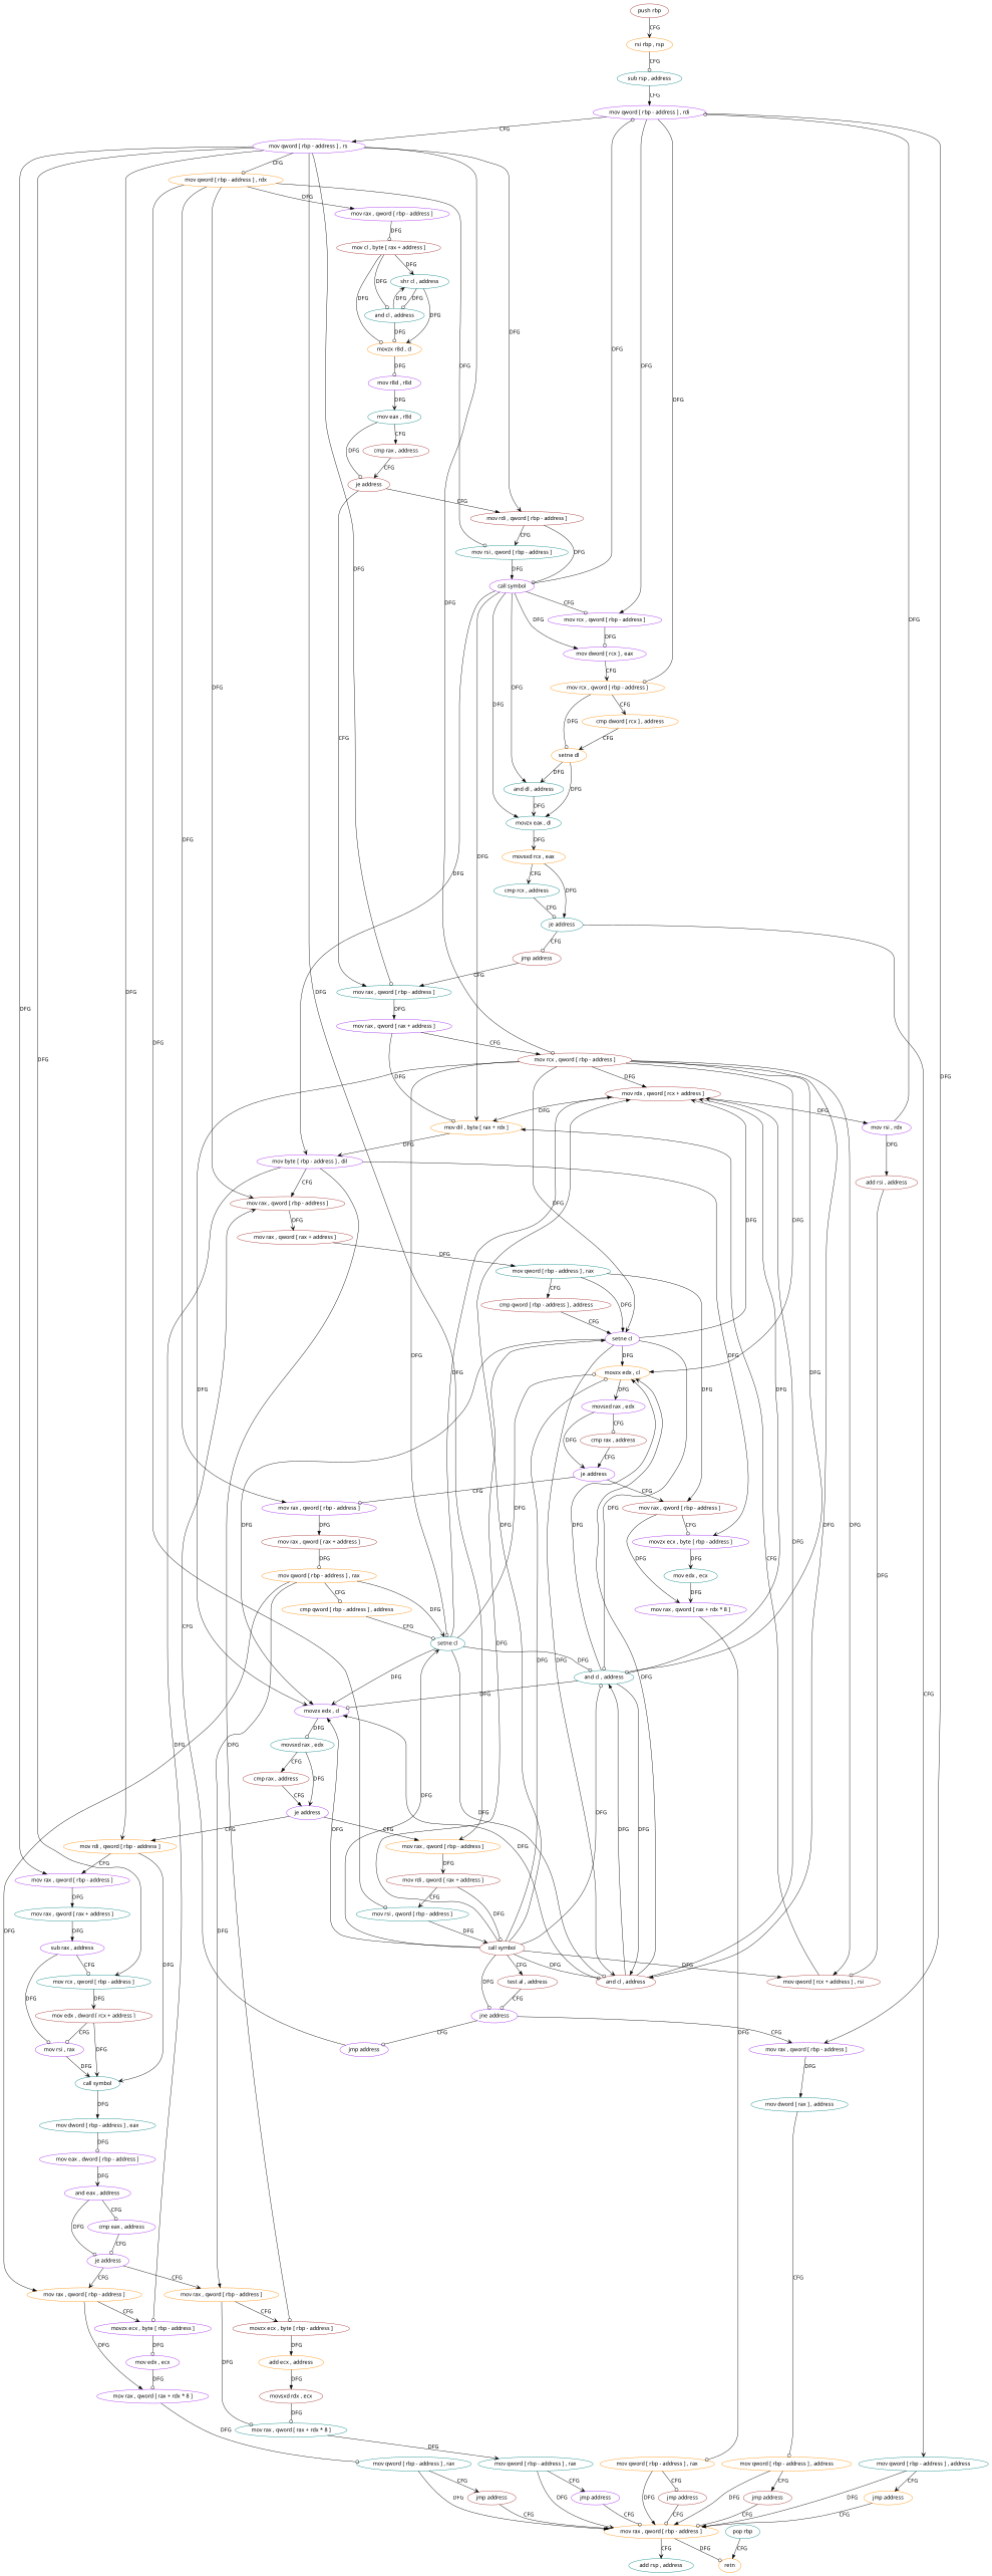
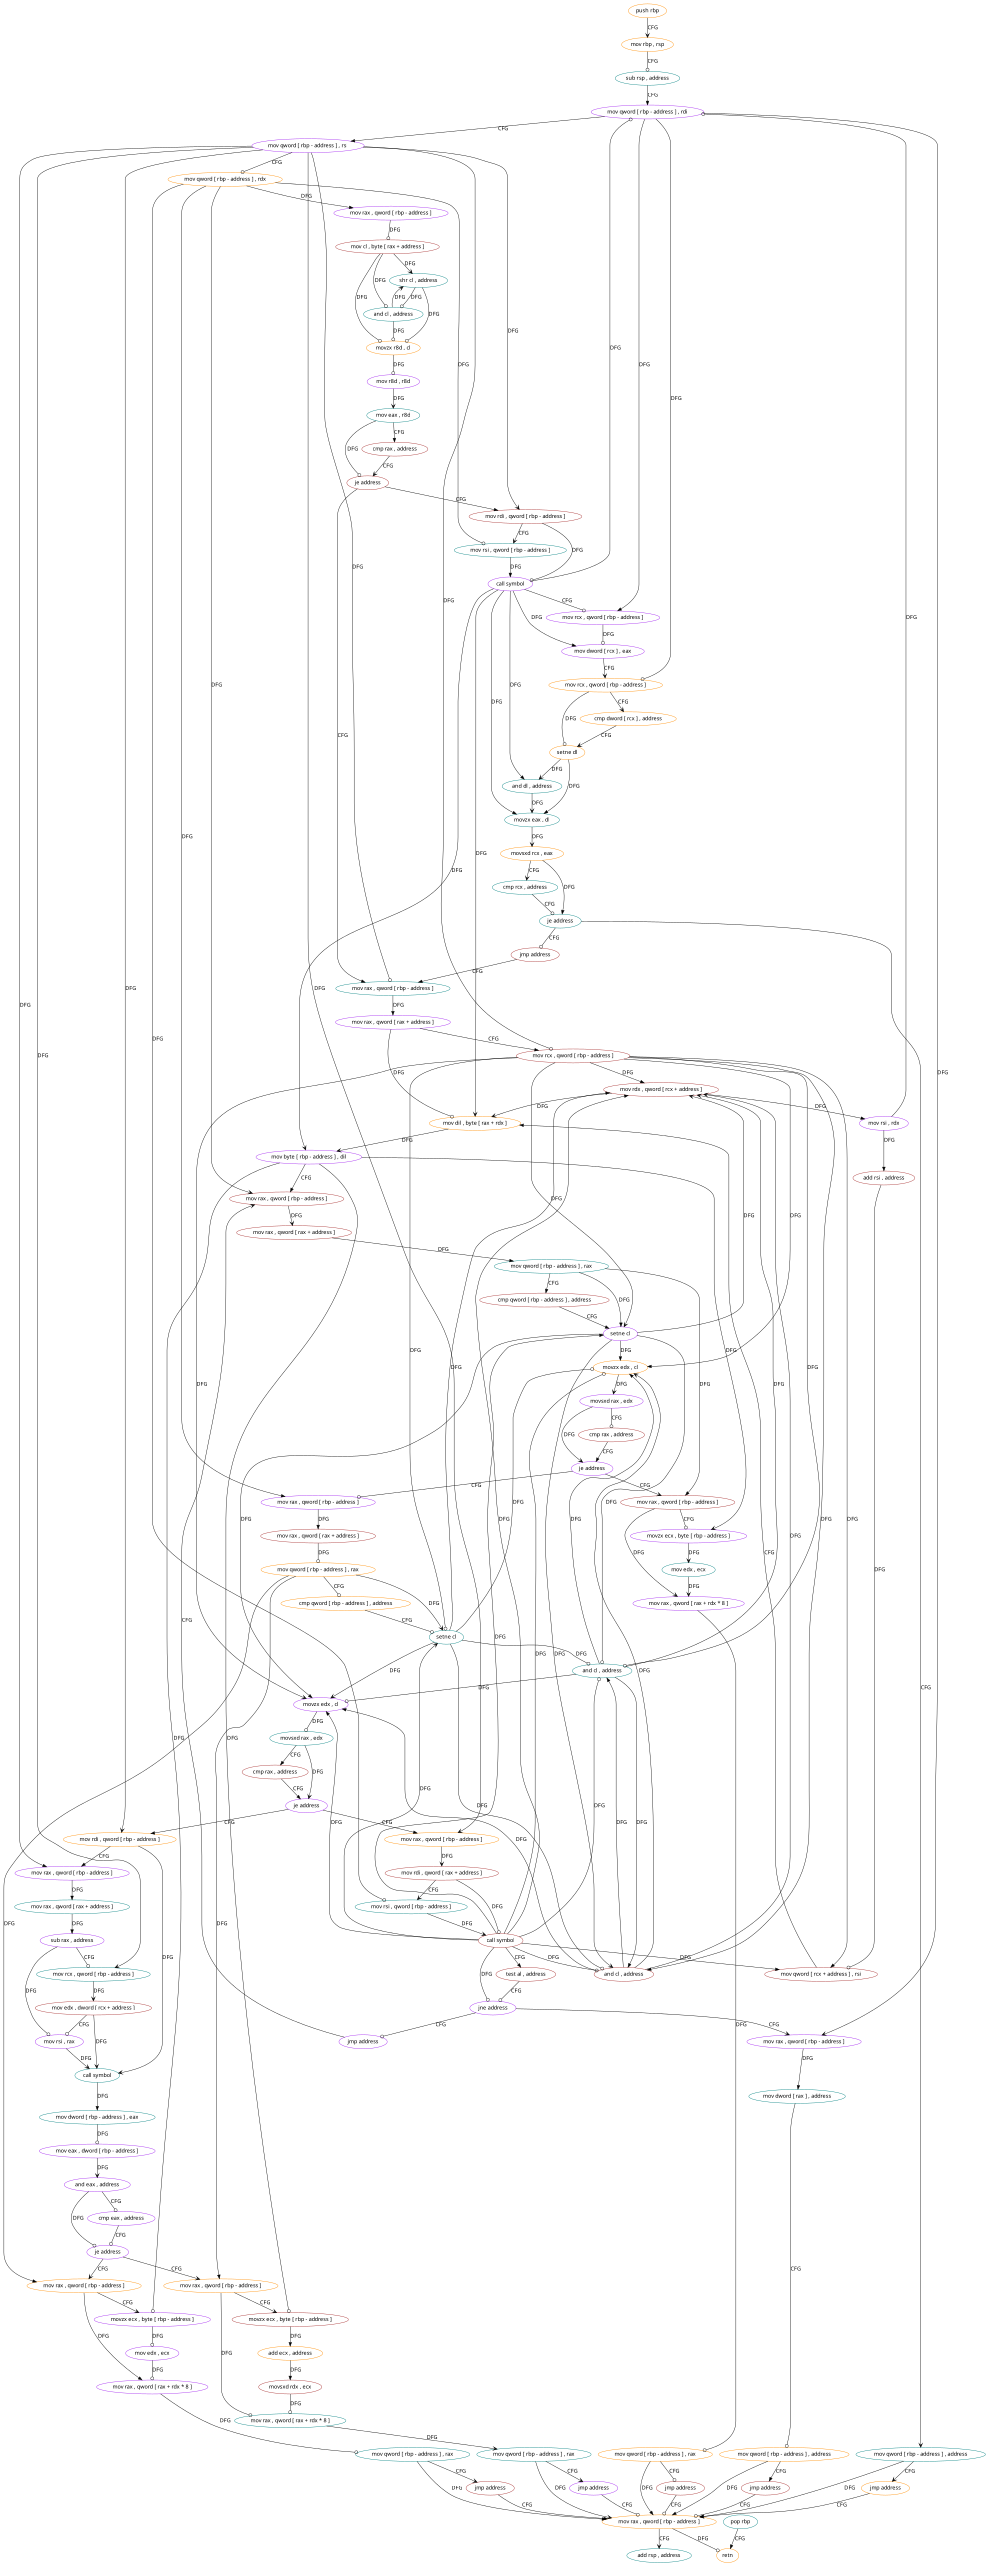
  digraph {
    fontname="Noto Sans"
    node [color=purple fontname="Noto Sans"]
    edge [arrowhead=odot fontname="Noto Sans"]
-   n1 [color=brown label="push rbp"]
-   n2 [color=darkorange label="rsi rbp , rsp"]
+   n1 [color=darkorange label="push rbp"]
+   n2 [color=darkorange label="mov rbp , rsp"]
    n3 [color=teal label="sub rsp , address"]
    n4 [label="mov qword [ rbp - address ] , rdi"]
    n5 [label="mov qword [ rbp - address ] , rsi"]
    n6 [label="mov rcx , qword [ rbp - address ]"]
    n7 [color=darkorange label="mov rcx , qword [ rbp - address ]"]
    n8 [label="mov rax , qword [ rbp - address ]"]
    n9 [color=darkorange label="mov qword [ rbp - address ] , rdx"]
    n10 [color=teal label="mov rax , qword [ rbp - address ]"]
    n11 [color=brown label="mov rdi , qword [ rbp - address ]"]
    n12 [color=brown label="mov rcx , qword [ rbp - address ]"]
    n13 [color=darkorange label="mov rax , qword [ rbp - address ]"]
    n14 [color=darkorange label="mov rdi , qword [ rbp - address ]"]
    n15 [label="mov rax , qword [ rbp - address ]"]
    n16 [color=teal label="mov rcx , qword [ rbp - address ]"]
    n17 [label="mov dword [ rcx ] , eax"]
    n18 [color=darkorange label="cmp dword [ rcx ] , address"]
    n19 [color=darkorange label="setne dl"]
    n20 [color=teal label="mov dword [ rax ] , address"]
    n21 [label="mov rax , qword [ rbp - address ]"]
    n22 [color=brown label="mov rax , qword [ rbp - address ]"]
    n23 [color=teal label="mov rsi , qword [ rbp - address ]"]
    n24 [label="mov rax , qword [ rbp - address ]"]
    n25 [color=teal label="mov rsi , qword [ rbp - address ]"]
    n26 [label="mov rax , qword [ rax + address ]"]
    n27 [label="call symbol"]
    n28 [color=brown label="mov rdx , qword [ rcx + address ]"]
    n29 [color=brown label="mov qword [ rcx + address ] , rsi"]
    n30 [color=teal label="setne cl"]
    n31 [color=brown label="and cl , address"]
    n32 [label="movzx edx , cl"]
    n33 [label="setne cl"]
    n34 [color=teal label="and cl , address"]
    n35 [color=darkorange label="movzx edx , cl"]
    n36 [color=brown label="mov rdi , qword [ rax + address ]"]
    n37 [color=teal label="call symbol"]
    n38 [color=teal label="mov rax , qword [ rax + address ]"]
    n39 [color=brown label="mov edx , dword [ rcx + address ]"]
    n40 [color=brown label="mov cl , byte [ rax + address ]"]
    n41 [color=brown label="mov rax , qword [ rax + address ]"]
    n42 [color=brown label="mov rax , qword [ rax + address ]"]
    n43 [color=brown label="call symbol"]
    n44 [color=teal label="shr cl , address"]
    n45 [color=teal label="and cl , address"]
    n46 [color=darkorange label="movzx r8d , cl"]
    n47 [label="mov r8d , r8d"]
    n48 [color=teal label="mov eax , r8d"]
    n49 [color=brown label="cmp rax , address"]
    n50 [color=brown label="je address"]
    n51 [color=darkorange label="mov dil , byte [ rax + rdx ]"]
    n52 [label="mov byte [ rbp - address ] , dil"]
    n53 [color=teal label="and dl , address"]
    n54 [color=teal label="movzx eax , dl"]
    n55 [label="mov rsi , rdx"]
    n56 [color=teal label="movsxd rax , edx"]
    n57 [label="movsxd rax , edx"]
    n58 [color=brown label="add rsi , address"]
    n59 [label="movzx ecx , byte [ rbp - address ]"]
    n60 [label="movzx ecx , byte [ rbp - address ]"]
    n61 [color=brown label="movzx ecx , byte [ rbp - address ]"]
    n62 [color=teal label="mov edx , ecx"]
    n63 [label="mov edx , ecx"]
    n64 [color=darkorange label="add ecx , address"]
    n65 [color=teal label="mov qword [ rbp - address ] , rax"]
    n66 [color=darkorange label="movsxd rcx , eax"]
    n67 [color=teal label="cmp rcx , address"]
    n68 [color=teal label="je address"]
    n69 [color=brown label="jmp address"]
    n70 [color=teal label="mov qword [ rbp - address ] , address"]
    n71 [color=darkorange label="mov rax , qword [ rbp - address ]"]
    n72 [color=darkorange label="jmp address"]
    n73 [color=teal label="add rsp , address"]
    n74 [color=darkorange label=retn]
    n75 [color=darkorange label="mov qword [ rbp - address ] , rax"]
    n76 [color=darkorange label="cmp qword [ rbp - address ] , address"]
    n77 [color=darkorange label="mov rax , qword [ rbp - address ]"]
    n78 [color=darkorange label="mov rax , qword [ rbp - address ]"]
    n79 [label="mov rax , qword [ rax + rdx * 8 ]"]
    n80 [color=teal label="mov rax , qword [ rax + rdx * 8 ]"]
    n81 [color=brown label="cmp rax , address"]
    n82 [label="je address"]
    n83 [color=teal label="mov dword [ rbp - address ] , eax"]
    n84 [color=brown label="mov rax , qword [ rbp - address ]"]
    n85 [label="mov rax , qword [ rax + rdx * 8 ]"]
    n86 [color=darkorange label="mov qword [ rbp - address ] , rax"]
    n87 [color=brown label="jmp address"]
    n88 [color=brown label="test al , address"]
    n89 [label="jne address"]
    n90 [label="jmp address"]
    n91 [color=darkorange label="mov qword [ rbp - address ] , address"]
    n92 [label="sub rax , address"]
    n93 [label="mov rsi , rax"]
    n94 [label="mov eax , dword [ rbp - address ]"]
    n95 [label="and eax , address"]
    n96 [label="cmp eax , address"]
    n97 [label="je address"]
    n98 [color=teal label="mov qword [ rbp - address ] , rax"]
    n99 [color=teal label="mov qword [ rbp - address ] , rax"]
    n100 [color=teal label="pop rbp"]
    n101 [color=brown label="jmp address"]
    n102 [color=brown label="jmp address"]
    n103 [color=brown label="movsxd rdx , ecx"]
    n104 [label="jmp address"]
    n105 [color=brown label="cmp qword [ rbp - address ] , address"]
    n106 [color=brown label="cmp rax , address"]
    n107 [label="je address"]
    n1 -> n2 [arrowhead=vee label=CFG]
    n2 -> n3 [label=CFG]
    n3 -> n4 [arrowhead=normal label=CFG]
    n4 -> n5 [arrowhead=normal label=CFG]
    n4 -> n6 [arrowhead=normal label=DFG]
    n4 -> n7 [label=DFG]
    n4 -> n8 [arrowhead=vee label=DFG]
    n5 -> n9 [label=CFG]
    n5 -> n10 [label=DFG]
    n5 -> n11 [arrowhead=vee label=DFG]
    n5 -> n12 [label=DFG]
    n5 -> n13 [arrowhead=vee label=DFG]
    n5 -> n14 [arrowhead=vee label=DFG]
    n5 -> n15 [arrowhead=normal label=DFG]
    n5 -> n16 [arrowhead=vee label=DFG]
    n6 -> n17 [label=DFG]
    n7 -> n18 [arrowhead=vee label=CFG]
    n7 -> n19 [label=DFG]
    n8 -> n20 [arrowhead=normal label=DFG]
    n9 -> n21 [arrowhead=normal label=DFG]
    n9 -> n22 [arrowhead=vee label=DFG]
    n9 -> n23 [label=DFG]
    n9 -> n24 [arrowhead=normal label=DFG]
    n9 -> n25 [label=DFG]
    n10 -> n26 [arrowhead=normal label=DFG]
    n11 -> n23 [arrowhead=vee label=CFG]
    n11 -> n27 [label=DFG]
    n12 -> n28 [arrowhead=normal label=DFG]
    n12 -> n29 [arrowhead=normal label=DFG]
    n12 -> n30 [label=DFG]
    n12 -> n31 [arrowhead=normal label=DFG]
    n12 -> n32 [arrowhead=vee label=DFG]
    n12 -> n33 [arrowhead=vee label=DFG]
    n12 -> n34 [label=DFG]
    n12 -> n35 [arrowhead=normal label=DFG]
    n13 -> n36 [arrowhead=vee label=DFG]
    n14 -> n15 [arrowhead=normal label=CFG]
    n14 -> n37 [arrowhead=vee label=DFG]
    n15 -> n38 [arrowhead=normal label=DFG]
    n16 -> n39 [arrowhead=vee label=DFG]
    n17 -> n7 [arrowhead=vee label=CFG]
    n18 -> n19 [arrowhead=vee label=CFG]
    n19 -> n53 [arrowhead=vee label=DFG]
    n19 -> n54 [arrowhead=normal label=DFG]
    n20 -> n91 [label=CFG]
    n21 -> n40 [label=DFG]
    n22 -> n41 [arrowhead=vee label=DFG]
    n23 -> n27 [arrowhead=normal label=DFG]
    n24 -> n42 [arrowhead=normal label=DFG]
    n25 -> n43 [arrowhead=vee label=DFG]
    n26 -> n12 [arrowhead=normal label=CFG]
    n26 -> n51 [label=DFG]
    n27 -> n4 [label=DFG]
    n27 -> n6 [label=CFG]
    n27 -> n17 [arrowhead=normal label=DFG]
    n27 -> n51 [arrowhead=vee label=DFG]
    n27 -> n52 [arrowhead=vee label=DFG]
    n27 -> n53 [arrowhead=normal label=DFG]
    n27 -> n54 [arrowhead=normal label=DFG]
    n28 -> n51 [arrowhead=vee label=DFG]
    n28 -> n55 [arrowhead=normal label=DFG]
    n29 -> n51 [arrowhead=normal label=CFG]
    n30 -> n28 [arrowhead=normal label=DFG]
    n30 -> n31 [label=DFG]
    n30 -> n32 [arrowhead=vee label=DFG]
    n30 -> n34 [label=DFG]
    n30 -> n35 [label=DFG]
    n31 -> n28 [arrowhead=vee label=DFG]
    n31 -> n32 [arrowhead=normal label=DFG]
    n31 -> n34 [arrowhead=normal label=DFG]
    n31 -> n35 [arrowhead=vee label=DFG]
    n32 -> n56 [label=DFG]
    n33 -> n28 [arrowhead=vee label=DFG]
    n33 -> n31 [arrowhead=vee label=DFG]
    n33 -> n32 [arrowhead=normal label=DFG]
    n33 -> n34 [label=DFG]
    n33 -> n35 [arrowhead=normal label=DFG]
    n34 -> n28 [arrowhead=vee label=DFG]
    n34 -> n31 [arrowhead=normal label=DFG]
    n34 -> n32 [label=DFG]
    n34 -> n35 [arrowhead=normal label=DFG]
    n35 -> n57 [arrowhead=vee label=DFG]
    n36 -> n25 [arrowhead=vee label=CFG]
    n36 -> n43 [label=DFG]
    n37 -> n83 [arrowhead=normal label=DFG]
    n38 -> n92 [arrowhead=normal label=DFG]
    n39 -> n37 [arrowhead=vee label=DFG]
    n39 -> n93 [label=CFG]
    n40 -> n44 [arrowhead=vee label=DFG]
    n40 -> n45 [label=DFG]
    n40 -> n46 [label=DFG]
    n41 -> n65 [arrowhead=normal label=DFG]
    n42 -> n75 [label=DFG]
    n43 -> n28 [arrowhead=normal label=DFG]
    n43 -> n29 [arrowhead=normal label=DFG]
    n43 -> n30 [arrowhead=vee label=DFG]
    n43 -> n31 [label=DFG]
    n43 -> n32 [arrowhead=normal label=DFG]
    n43 -> n33 [arrowhead=normal label=DFG]
    n43 -> n34 [label=DFG]
    n43 -> n35 [label=DFG]
    n43 -> n88 [arrowhead=normal label=CFG]
    n43 -> n89 [label=DFG]
    n44 -> n45 [label=DFG]
-   n44 -> n46 [arrowhead=vee label=DFG]
+   n44 -> n46 [label=DFG]
    n45 -> n44 [arrowhead=vee label=DFG]
    n45 -> n46 [label=DFG]
    n46 -> n47 [label=DFG]
    n47 -> n48 [arrowhead=vee label=DFG]
    n48 -> n49 [arrowhead=normal label=CFG]
    n48 -> n50 [label=DFG]
    n49 -> n50 [arrowhead=vee label=CFG]
    n50 -> n10 [arrowhead=normal label=CFG]
    n50 -> n11 [arrowhead=normal label=CFG]
    n51 -> n52 [arrowhead=vee label=DFG]
    n52 -> n22 [arrowhead=normal label=CFG]
    n52 -> n59 [arrowhead=vee label=DFG]
    n52 -> n60 [label=DFG]
    n52 -> n61 [label=DFG]
    n53 -> n54 [arrowhead=vee label=DFG]
    n54 -> n66 [arrowhead=vee label=DFG]
    n55 -> n4 [label=DFG]
    n55 -> n58 [arrowhead=normal label=DFG]
    n56 -> n81 [arrowhead=normal label=CFG]
    n56 -> n82 [arrowhead=vee label=DFG]
    n57 -> n106 [label=CFG]
    n57 -> n107 [arrowhead=vee label=DFG]
    n58 -> n29 [label=DFG]
    n59 -> n62 [arrowhead=vee label=DFG]
    n60 -> n63 [label=DFG]
    n61 -> n64 [arrowhead=normal label=DFG]
    n62 -> n85 [arrowhead=vee label=DFG]
    n63 -> n79 [label=DFG]
    n64 -> n103 [arrowhead=normal label=DFG]
    n65 -> n33 [arrowhead=normal label=DFG]
    n65 -> n84 [arrowhead=normal label=DFG]
    n65 -> n105 [arrowhead=normal label=CFG]
    n66 -> n67 [arrowhead=vee label=CFG]
    n66 -> n68 [arrowhead=normal label=DFG]
    n67 -> n68 [label=CFG]
    n68 -> n69 [label=CFG]
    n68 -> n70 [arrowhead=vee label=CFG]
    n69 -> n10 [arrowhead=normal label=CFG]
    n70 -> n71 [arrowhead=normal label=DFG]
    n70 -> n72 [arrowhead=vee label=CFG]
    n71 -> n73 [arrowhead=vee label=CFG]
    n71 -> n74 [label=DFG]
    n72 -> n71 [arrowhead=vee label=CFG]
    n75 -> n30 [arrowhead=vee label=DFG]
    n75 -> n76 [label=CFG]
    n75 -> n77 [arrowhead=normal label=DFG]
    n75 -> n78 [arrowhead=normal label=DFG]
    n76 -> n30 [label=CFG]
    n77 -> n60 [arrowhead=vee label=CFG]
    n77 -> n79 [arrowhead=normal label=DFG]
    n78 -> n61 [arrowhead=vee label=CFG]
    n78 -> n80 [label=DFG]
    n79 -> n98 [label=DFG]
    n80 -> n99 [arrowhead=vee label=DFG]
    n81 -> n82 [arrowhead=normal label=CFG]
    n82 -> n13 [arrowhead=normal label=CFG]
    n82 -> n14 [arrowhead=normal label=CFG]
    n83 -> n94 [label=DFG]
    n84 -> n59 [label=CFG]
    n84 -> n85 [arrowhead=vee label=DFG]
    n85 -> n86 [label=DFG]
    n86 -> n71 [arrowhead=normal label=DFG]
    n86 -> n87 [label=CFG]
    n87 -> n71 [label=CFG]
    n88 -> n89 [label=CFG]
    n89 -> n8 [arrowhead=vee label=CFG]
    n89 -> n90 [label=CFG]
    n90 -> n22 [arrowhead=vee label=CFG]
    n91 -> n71 [arrowhead=normal label=DFG]
    n91 -> n101 [arrowhead=normal label=CFG]
    n92 -> n16 [label=CFG]
    n92 -> n93 [label=DFG]
    n93 -> n37 [arrowhead=vee label=DFG]
    n94 -> n95 [arrowhead=vee label=DFG]
    n95 -> n96 [label=CFG]
    n95 -> n97 [label=DFG]
    n96 -> n97 [label=CFG]
    n97 -> n77 [arrowhead=vee label=CFG]
    n97 -> n78 [arrowhead=vee label=CFG]
    n98 -> n71 [arrowhead=normal label=DFG]
    n98 -> n102 [arrowhead=vee label=CFG]
    n99 -> n71 [arrowhead=vee label=DFG]
    n99 -> n104 [arrowhead=vee label=CFG]
    n100 -> n74 [arrowhead=normal label=CFG]
    n101 -> n71 [label=CFG]
    n102 -> n71 [arrowhead=normal label=CFG]
    n103 -> n80 [label=DFG]
    n104 -> n71 [label=CFG]
    n105 -> n33 [arrowhead=normal label=CFG]
    n106 -> n107 [arrowhead=normal label=CFG]
    n107 -> n24 [label=CFG]
    n107 -> n84 [arrowhead=vee label=CFG]
  }
